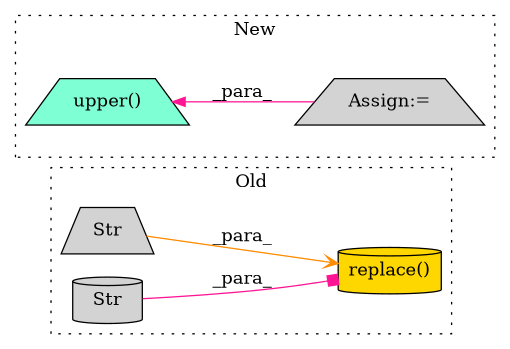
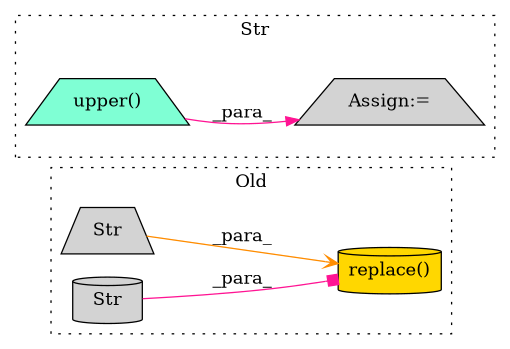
  digraph {
    rankdir=LR
    node [a=75 fillcolor=lightgrey l=5 shape=trapezium style=filled]
    edge [color=deeppink]
    n1 [fillcolor=gold l="26,1" label="replace()" s="3172,3210" shape=cylinder]
    n2 [a=66 label=Str s=3205]
    n3 [a=66 label=Str s=3198 shape=cylinder]
    n4 [fillcolor=aquamarine l=31 label="upper()" s=4515]
    n5 [a=68 l=3 label="Assign:=" s=4512]
    subgraph cluster_1 {
      label=Old
      style=dotted
      n1
      n2
      n3
    }
    subgraph cluster_2 {
-     label=New
+     label=Str
      style=dotted
      n4
      n5
    }
    n2 -> n1 [arrowhead=vee color=darkorange label=_para_]
    n3 -> n1 [arrowhead=box label=_para_]
-   n5 -> n4 [arrowhead=normal label=_para_]
+   n4 -> n5 [arrowhead=normal label=_para_]
  }
